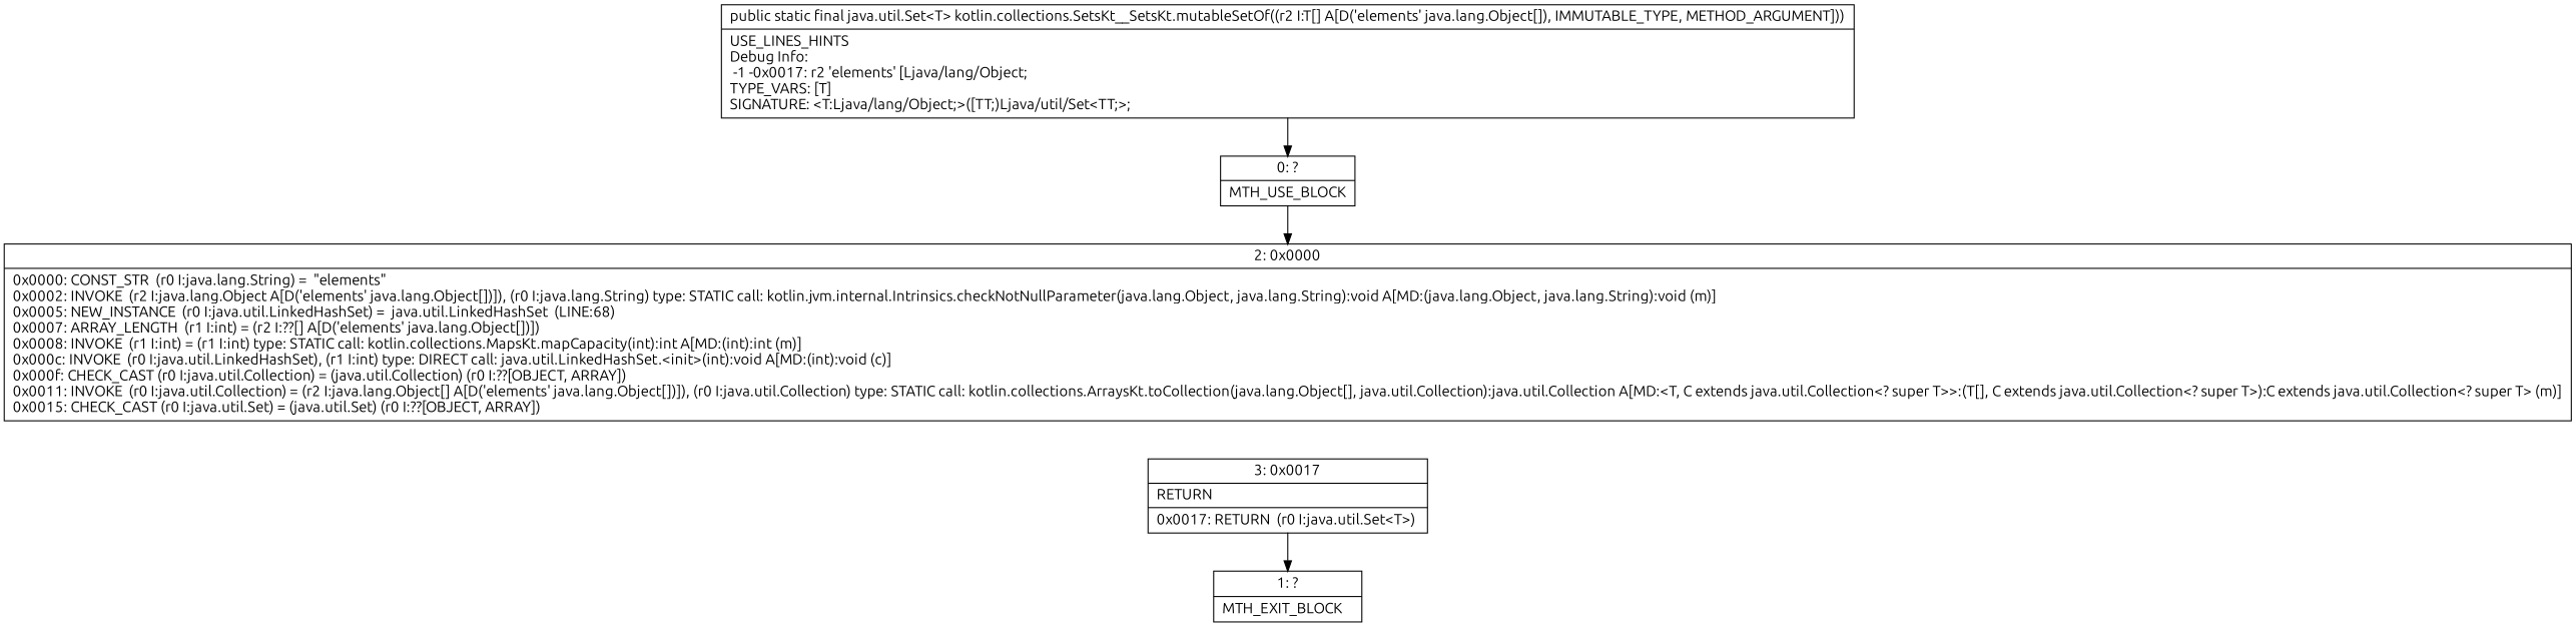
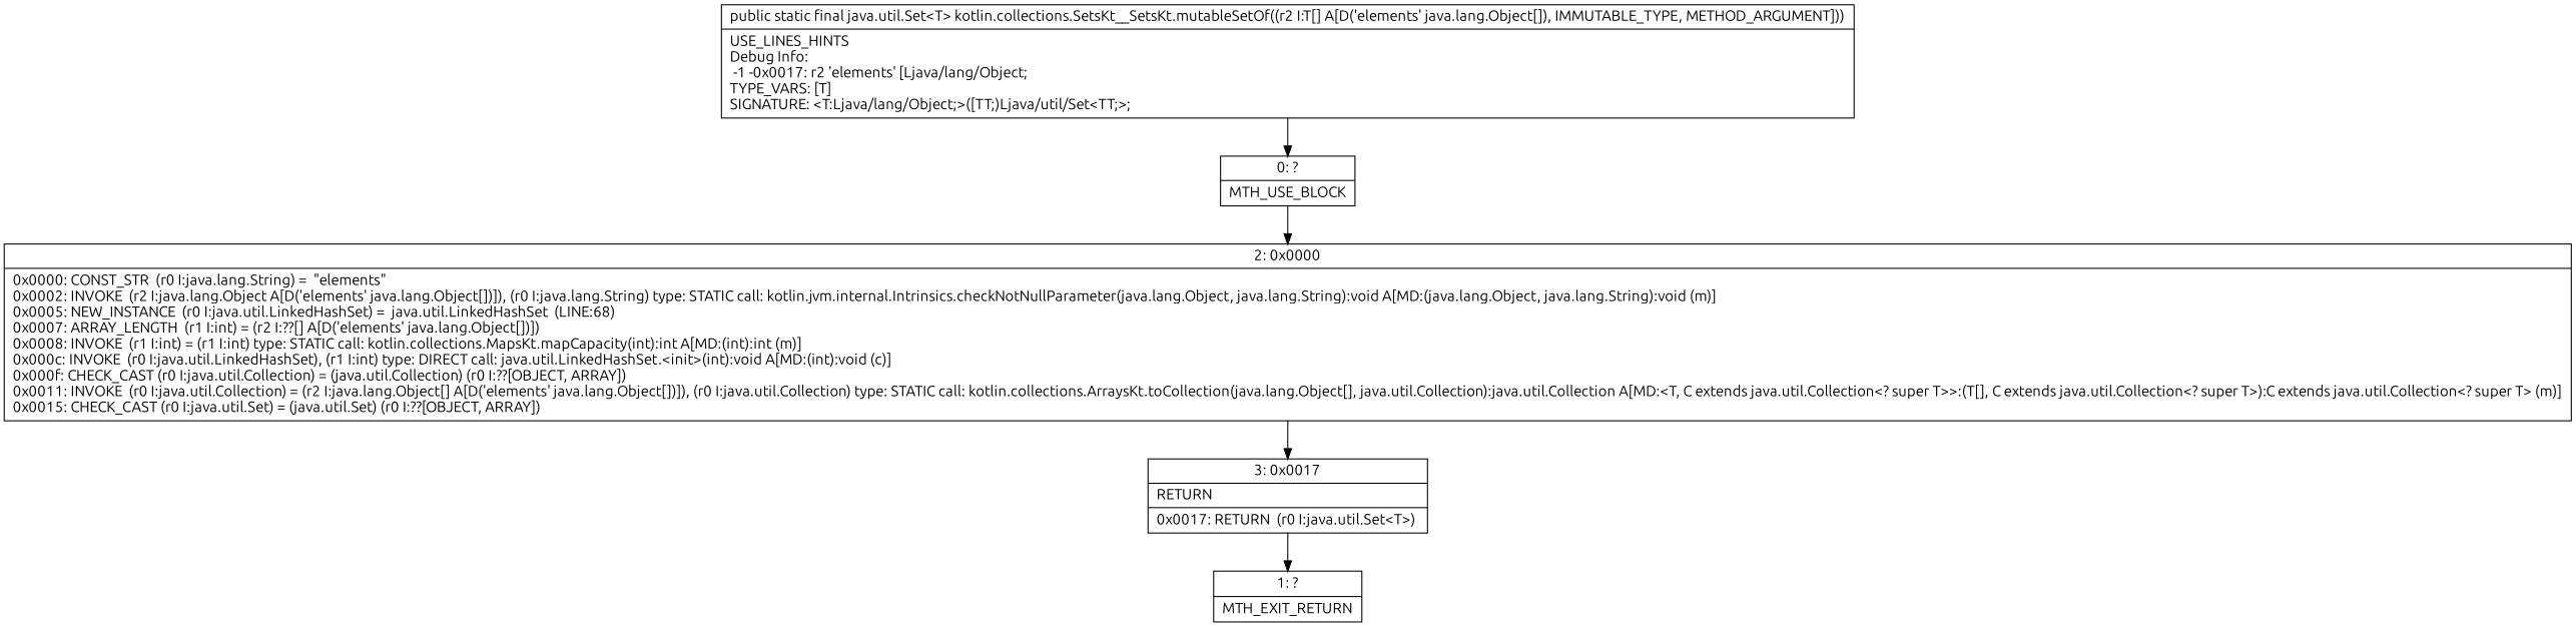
  digraph {
    fontname=Ubuntu
    node [fontname=Ubuntu shape=record]
    edge [fontname=Ubuntu]
    n1 [label="{0\:\ ?|MTH_USE_BLOCK\l}"]
    n2 [label="{2\:\ 0x0000|0x0000: CONST_STR  (r0 I:java.lang.String) =  \"elements\" \l0x0002: INVOKE  (r2 I:java.lang.Object A[D('elements' java.lang.Object[])]), (r0 I:java.lang.String) type: STATIC call: kotlin.jvm.internal.Intrinsics.checkNotNullParameter(java.lang.Object, java.lang.String):void A[MD:(java.lang.Object, java.lang.String):void (m)]\l0x0005: NEW_INSTANCE  (r0 I:java.util.LinkedHashSet) =  java.util.LinkedHashSet  (LINE:68)\l0x0007: ARRAY_LENGTH  (r1 I:int) = (r2 I:??[] A[D('elements' java.lang.Object[])]) \l0x0008: INVOKE  (r1 I:int) = (r1 I:int) type: STATIC call: kotlin.collections.MapsKt.mapCapacity(int):int A[MD:(int):int (m)]\l0x000c: INVOKE  (r0 I:java.util.LinkedHashSet), (r1 I:int) type: DIRECT call: java.util.LinkedHashSet.\<init\>(int):void A[MD:(int):void (c)]\l0x000f: CHECK_CAST (r0 I:java.util.Collection) = (java.util.Collection) (r0 I:??[OBJECT, ARRAY]) \l0x0011: INVOKE  (r0 I:java.util.Collection) = (r2 I:java.lang.Object[] A[D('elements' java.lang.Object[])]), (r0 I:java.util.Collection) type: STATIC call: kotlin.collections.ArraysKt.toCollection(java.lang.Object[], java.util.Collection):java.util.Collection A[MD:\<T, C extends java.util.Collection\<? super T\>\>:(T[], C extends java.util.Collection\<? super T\>):C extends java.util.Collection\<? super T\> (m)]\l0x0015: CHECK_CAST (r0 I:java.util.Set) = (java.util.Set) (r0 I:??[OBJECT, ARRAY]) \l}"]
    n3 [label="{3\:\ 0x0017|RETURN\l|0x0017: RETURN  (r0 I:java.util.Set\<T\>) \l}"]
-   n4 [label="{1\:\ ?|MTH_EXIT_BLOCK\l}"]
+   n4 [label="{1\:\ ?|MTH_EXIT_RETURN\l}"]
    n5 [label="{public static final java.util.Set\<T\> kotlin.collections.SetsKt__SetsKt.mutableSetOf((r2 I:T[] A[D('elements' java.lang.Object[]), IMMUTABLE_TYPE, METHOD_ARGUMENT]))  | USE_LINES_HINTS\lDebug Info:\l  \-1 \-0x0017: r2 'elements' [Ljava\/lang\/Object;\lTYPE_VARS: [T]\lSIGNATURE: \<T:Ljava\/lang\/Object;\>([TT;)Ljava\/util\/Set\<TT;\>;\l}"]
    n1 -> n2
+   n2 -> n3
    n3 -> n4
    n5 -> n1
  }
